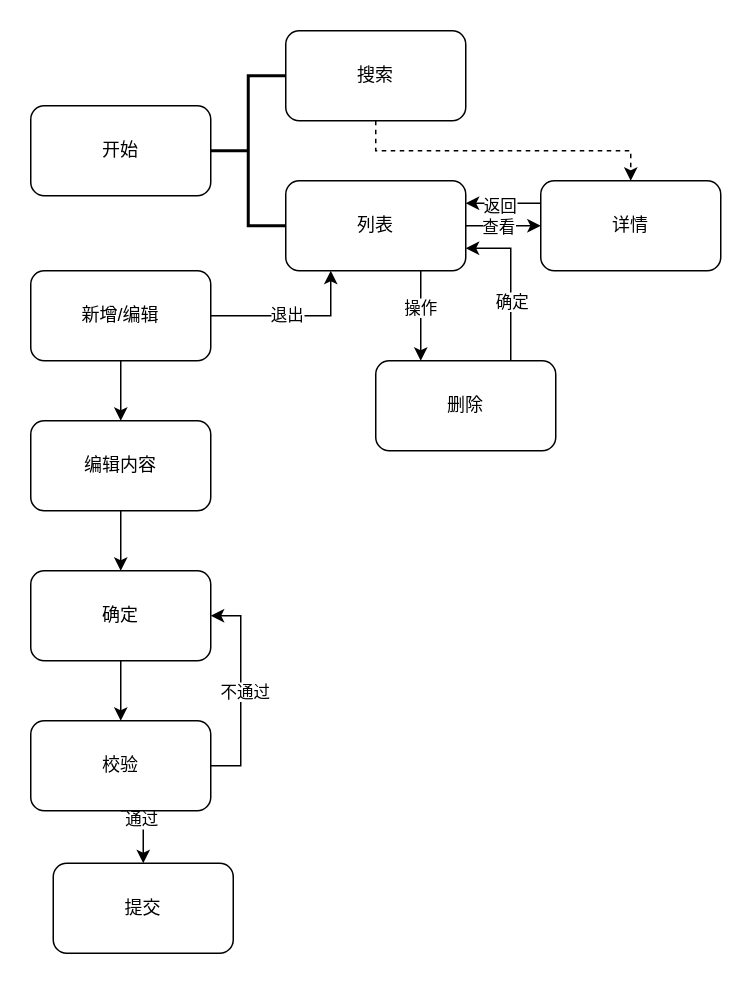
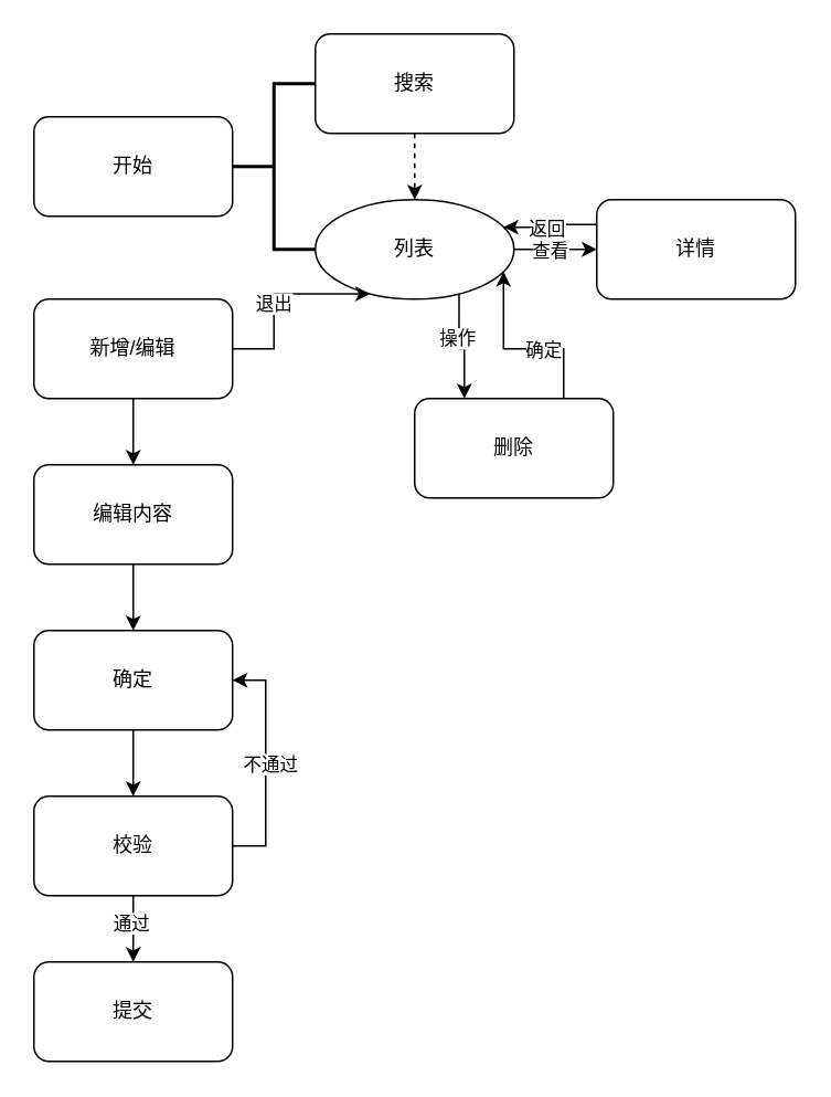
  <mxCell id="0" />
  <mxCell id="1" parent="0" />
  <mxCell id="2" value="开始" style="rounded=1;whiteSpace=wrap;html=1;" vertex="1" parent="1"><mxGeometry x="20" y="70" width="120" height="60" as="geometry" /></mxCell>
  <mxCell id="3" value="" style="edgeStyle=orthogonalEdgeStyle;rounded=0;orthogonalLoop=1;jettySize=auto;html=1;" edge="1" parent="1" source="7" target="27"><mxGeometry relative="1" as="geometry"><Array as="points"><mxPoint x="330" y="150" /><mxPoint x="330" y="150" /></Array></mxGeometry></mxCell>
  <mxCell id="4" value="查看" style="edgeLabel;html=1;align=center;verticalAlign=middle;resizable=0;points=[];" vertex="1" connectable="0" parent="3"><mxGeometry x="-0.147" relative="1" as="geometry"><mxPoint as="offset" /></mxGeometry></mxCell>
  <mxCell id="5" style="edgeStyle=orthogonalEdgeStyle;rounded=0;orthogonalLoop=1;jettySize=auto;html=1;exitX=0.75;exitY=1;exitDx=0;exitDy=0;entryX=0.25;entryY=0;entryDx=0;entryDy=0;" edge="1" parent="1" source="7" target="30"><mxGeometry relative="1" as="geometry" /></mxCell>
  <mxCell id="6" value="操作" style="edgeLabel;html=1;align=center;verticalAlign=middle;resizable=0;points=[];" vertex="1" connectable="0" parent="5"><mxGeometry x="-0.2" y="-1" relative="1" as="geometry"><mxPoint as="offset" /></mxGeometry></mxCell>
- <mxCell id="7" value="列表" style="rounded=1;whiteSpace=wrap;html=1;" vertex="1" parent="1"><mxGeometry x="190" y="120" width="120" height="60" as="geometry" /></mxCell>
+ <mxCell id="7" value="列表" style="ellipse;whiteSpace=wrap;html=1;" vertex="1" parent="1"><mxGeometry x="190" y="120" width="120" height="60" as="geometry" /></mxCell>
  <mxCell id="8" value="" style="strokeWidth=2;html=1;shape=mxgraph.flowchart.annotation_2;align=left;labelPosition=right;pointerEvents=1;" vertex="1" parent="1"><mxGeometry x="140" y="50" width="50" height="100" as="geometry" /></mxCell>
- <mxCell id="9" style="edgeStyle=orthogonalEdgeStyle;rounded=0;orthogonalLoop=1;jettySize=auto;html=1;exitX=0.5;exitY=1;exitDx=0;exitDy=0;dashed=1;" edge="1" parent="1" source="10" target="27"><mxGeometry relative="1" as="geometry" /></mxCell>
+ <mxCell id="9" style="edgeStyle=orthogonalEdgeStyle;rounded=0;orthogonalLoop=1;jettySize=auto;html=1;exitX=0.5;exitY=1;exitDx=0;exitDy=0;entryX=0.5;entryY=0;entryDx=0;entryDy=0;dashed=1;" edge="1" parent="1" source="10" target="7"><mxGeometry relative="1" as="geometry" /></mxCell>
  <mxCell id="10" value="搜索" style="rounded=1;whiteSpace=wrap;html=1;" vertex="1" parent="1"><mxGeometry x="190" y="20" width="120" height="60" as="geometry" /></mxCell>
  <mxCell id="11" style="edgeStyle=orthogonalEdgeStyle;rounded=0;orthogonalLoop=1;jettySize=auto;html=1;exitX=1;exitY=0.5;exitDx=0;exitDy=0;entryX=0.25;entryY=1;entryDx=0;entryDy=0;" edge="1" parent="1" source="14" target="7"><mxGeometry relative="1" as="geometry" /></mxCell>
  <mxCell id="12" value="退出" style="edgeLabel;html=1;align=center;verticalAlign=middle;resizable=0;points=[];" vertex="1" connectable="0" parent="11"><mxGeometry x="-0.095" y="1" relative="1" as="geometry"><mxPoint as="offset" /></mxGeometry></mxCell>
  <mxCell id="13" style="edgeStyle=orthogonalEdgeStyle;rounded=0;orthogonalLoop=1;jettySize=auto;html=1;exitX=0.5;exitY=1;exitDx=0;exitDy=0;entryX=0.5;entryY=0;entryDx=0;entryDy=0;" edge="1" parent="1" source="14" target="16"><mxGeometry relative="1" as="geometry" /></mxCell>
  <mxCell id="14" value="新增/编辑" style="rounded=1;whiteSpace=wrap;html=1;" vertex="1" parent="1"><mxGeometry x="20" y="180" width="120" height="60" as="geometry" /></mxCell>
  <mxCell id="15" style="edgeStyle=orthogonalEdgeStyle;rounded=0;orthogonalLoop=1;jettySize=auto;html=1;exitX=0.5;exitY=1;exitDx=0;exitDy=0;" edge="1" parent="1" source="16" target="18"><mxGeometry relative="1" as="geometry" /></mxCell>
  <mxCell id="16" value="编辑内容" style="rounded=1;whiteSpace=wrap;html=1;" vertex="1" parent="1"><mxGeometry x="20" y="280" width="120" height="60" as="geometry" /></mxCell>
  <mxCell id="17" style="edgeStyle=orthogonalEdgeStyle;rounded=0;orthogonalLoop=1;jettySize=auto;html=1;exitX=0.5;exitY=1;exitDx=0;exitDy=0;entryX=0.5;entryY=0;entryDx=0;entryDy=0;" edge="1" parent="1" source="18" target="23"><mxGeometry relative="1" as="geometry" /></mxCell>
  <mxCell id="18" value="确定" style="rounded=1;whiteSpace=wrap;html=1;" vertex="1" parent="1"><mxGeometry x="20" y="380" width="120" height="60" as="geometry" /></mxCell>
  <mxCell id="19" style="edgeStyle=orthogonalEdgeStyle;rounded=0;orthogonalLoop=1;jettySize=auto;html=1;exitX=1;exitY=0.5;exitDx=0;exitDy=0;entryX=1;entryY=0.5;entryDx=0;entryDy=0;" edge="1" parent="1" source="23" target="18"><mxGeometry relative="1" as="geometry" /></mxCell>
  <mxCell id="20" value="不通过" style="edgeLabel;html=1;align=center;verticalAlign=middle;resizable=0;points=[];" vertex="1" connectable="0" parent="19"><mxGeometry y="-2" relative="1" as="geometry"><mxPoint as="offset" /></mxGeometry></mxCell>
  <mxCell id="21" style="edgeStyle=orthogonalEdgeStyle;rounded=0;orthogonalLoop=1;jettySize=auto;html=1;exitX=0.5;exitY=1;exitDx=0;exitDy=0;entryX=0.5;entryY=0;entryDx=0;entryDy=0;" edge="1" parent="1" source="23" target="24"><mxGeometry relative="1" as="geometry" /></mxCell>
  <mxCell id="22" value="通过" style="edgeLabel;html=1;align=center;verticalAlign=middle;resizable=0;points=[];" vertex="1" connectable="0" parent="21"><mxGeometry x="-0.2" y="-2" relative="1" as="geometry"><mxPoint as="offset" /></mxGeometry></mxCell>
  <mxCell id="23" value="校验" style="rounded=1;whiteSpace=wrap;html=1;" vertex="1" parent="1"><mxGeometry x="20" y="480" width="120" height="60" as="geometry" /></mxCell>
- <mxCell id="24" value="提交" style="rounded=1;whiteSpace=wrap;html=1;" vertex="1" parent="1"><mxGeometry x="35" y="575" width="120" height="60" as="geometry" /></mxCell>
+ <mxCell id="24" value="提交" style="rounded=1;whiteSpace=wrap;html=1;" vertex="1" parent="1"><mxGeometry x="20" y="580" width="120" height="60" as="geometry" /></mxCell>
  <mxCell id="25" style="edgeStyle=orthogonalEdgeStyle;rounded=0;orthogonalLoop=1;jettySize=auto;html=1;exitX=0;exitY=0.25;exitDx=0;exitDy=0;entryX=1;entryY=0.25;entryDx=0;entryDy=0;" edge="1" parent="1" source="27" target="7"><mxGeometry relative="1" as="geometry" /></mxCell>
  <mxCell id="26" value="返回" style="edgeLabel;html=1;align=center;verticalAlign=middle;resizable=0;points=[];" vertex="1" connectable="0" parent="25"><mxGeometry x="0.107" y="1" relative="1" as="geometry"><mxPoint as="offset" /></mxGeometry></mxCell>
  <mxCell id="27" value="详情" style="rounded=1;whiteSpace=wrap;html=1;" vertex="1" parent="1"><mxGeometry x="360" y="120" width="120" height="60" as="geometry" /></mxCell>
  <mxCell id="28" style="edgeStyle=orthogonalEdgeStyle;rounded=0;orthogonalLoop=1;jettySize=auto;html=1;exitX=0.75;exitY=0;exitDx=0;exitDy=0;entryX=1;entryY=0.75;entryDx=0;entryDy=0;" edge="1" parent="1" source="30" target="7"><mxGeometry relative="1" as="geometry" /></mxCell>
  <mxCell id="29" value="确定" style="edgeLabel;html=1;align=center;verticalAlign=middle;resizable=0;points=[];" vertex="1" connectable="0" parent="28"><mxGeometry x="-0.238" relative="1" as="geometry"><mxPoint as="offset" /></mxGeometry></mxCell>
  <mxCell id="30" value="删除" style="rounded=1;whiteSpace=wrap;html=1;" vertex="1" parent="1"><mxGeometry x="250" y="240" width="120" height="60" as="geometry" /></mxCell>
